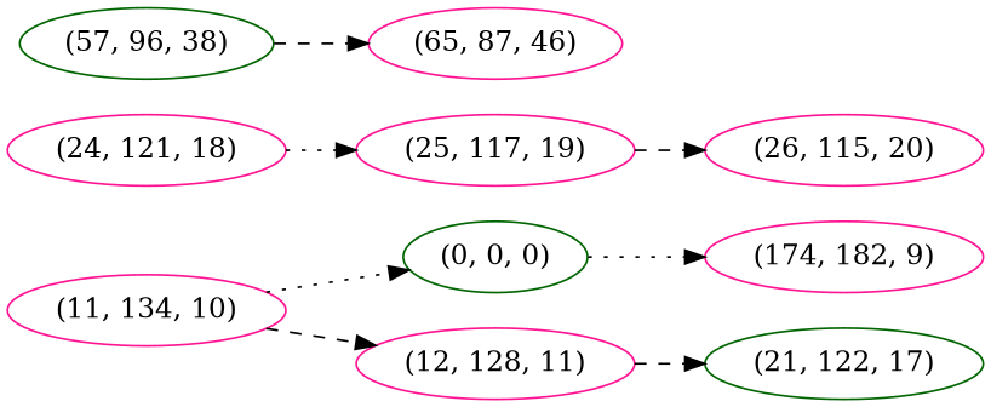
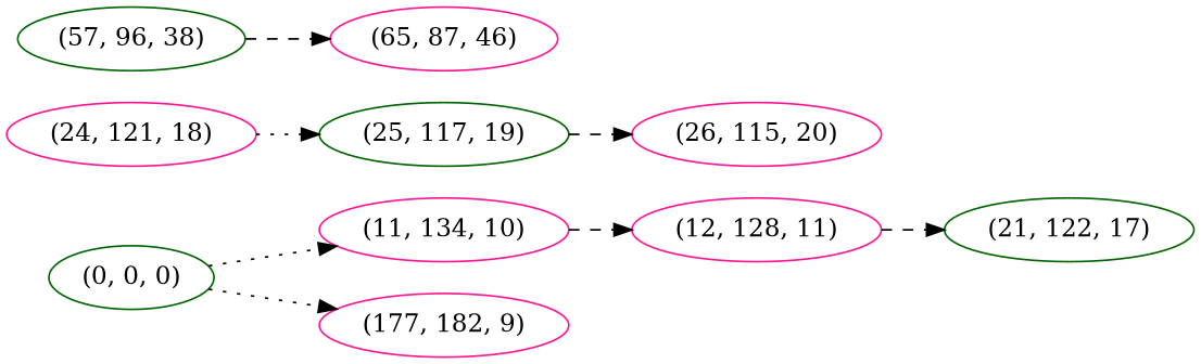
  digraph {
    rankdir=LR
    node [color=deeppink]
    edge [style=dashed]
    "(0, 0, 0)" [color=darkgreen]
    "(11, 134, 10)"
-   "(177, 182, 9)" [label="(174, 182, 9)"]
+   "(177, 182, 9)"
    "(12, 128, 11)"
    "(21, 122, 17)" [color=darkgreen]
    "(24, 121, 18)"
-   "(25, 117, 19)"
+   "(25, 117, 19)" [color=darkgreen]
    "(26, 115, 20)"
    "(57, 96, 38)" [color=darkgreen]
    "(65, 87, 46)"
-   "(11, 134, 10)" -> "(0, 0, 0)" [style=dotted]
+   "(0, 0, 0)" -> "(11, 134, 10)" [style=dotted]
    "(0, 0, 0)" -> "(177, 182, 9)" [style=dotted]
    "(11, 134, 10)" -> "(12, 128, 11)"
    "(12, 128, 11)" -> "(21, 122, 17)"
    "(24, 121, 18)" -> "(25, 117, 19)" [style=dotted]
    "(25, 117, 19)" -> "(26, 115, 20)"
    "(57, 96, 38)" -> "(65, 87, 46)"
  }
